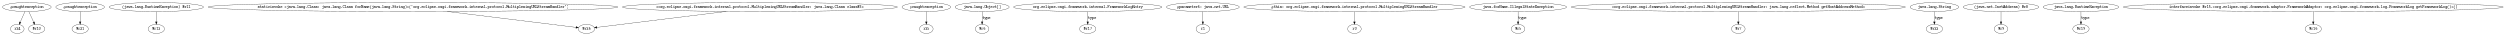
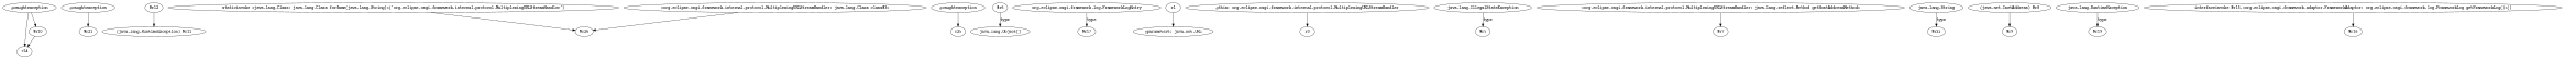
  digraph {
    fontname="Courier Prime"
    node [fontname="Courier Prime"]
    edge [fontname="Courier Prime"]
    n1 [label="@caughtexception"]
    n2 [label=r24]
    n3 [label="$r10"]
    n4 [label="@caughtexception"]
    n5 [label="$r21"]
    n6 [label="(java.lang.RuntimeException) $r11"]
    n7 [label="$r12"]
    n8 [label="staticinvoke <java.lang.Class: java.lang.Class forName(java.lang.String)>('org.eclipse.osgi.framework.internal.protocol.MultiplexingURLStreamHandler')"]
    n9 [label="$r26"]
    n10 [label="@caughtexception"]
    n11 [label=r25]
    n12 [label="java.lang.Object[]"]
    n13 [label="$r6"]
-   n14 [label="org.eclipse.osgi.framework.internal.FrameworkLogEntry"]
+   n14 [label="org.eclipse.osgi.framework.log.FrameworkLogEntry"]
    n15 [label="$r17"]
    n16 [label="@parameter6: java.net.URL"]
    n17 [label=r1]
    n18 [label="@this: org.eclipse.osgi.framework.internal.protocol.MultiplexingURLStreamHandler"]
    n19 [label=r0]
-   n20 [label="java.forName.IllegalStateException"]
+   n20 [label="java.lang.IllegalStateException"]
    n21 [label="$r5"]
    n22 [label="<org.eclipse.osgi.framework.internal.protocol.MultiplexingURLStreamHandler: java.lang.reflect.Method getHostAddressMethod>"]
    n23 [label="$r7"]
    n24 [label="java.lang.String"]
    n25 [label="$r22"]
    n26 [label="(java.net.InetAddress) $r8"]
    n27 [label="$r9"]
    n28 [label="java.lang.RuntimeException"]
    n29 [label="$r19"]
    n30 [label="<org.eclipse.osgi.framework.internal.protocol.MultiplexingURLStreamHandler: java.lang.Class class$3>"]
    n31 [label="interfaceinvoke $r15.<org.eclipse.osgi.framework.adaptor.FrameworkAdaptor: org.eclipse.osgi.framework.log.FrameworkLog getFrameworkLog()>()"]
    n32 [label="$r16"]
    n1 -> n2
    n1 -> n3
+   n3 -> n2
    n4 -> n5
-   n6 -> n7
+   n7 -> n6
    n8 -> n9
    n10 -> n11
-   n12 -> n13 [label=type]
+   n13 -> n12 [label=type]
    n14 -> n15 [label=type]
-   n16 -> n17
+   n17 -> n16
    n18 -> n19
    n20 -> n21 [label=type]
    n22 -> n23
    n24 -> n25 [label=type]
    n26 -> n27
    n28 -> n29 [label=type]
    n30 -> n9
    n31 -> n32
  }
